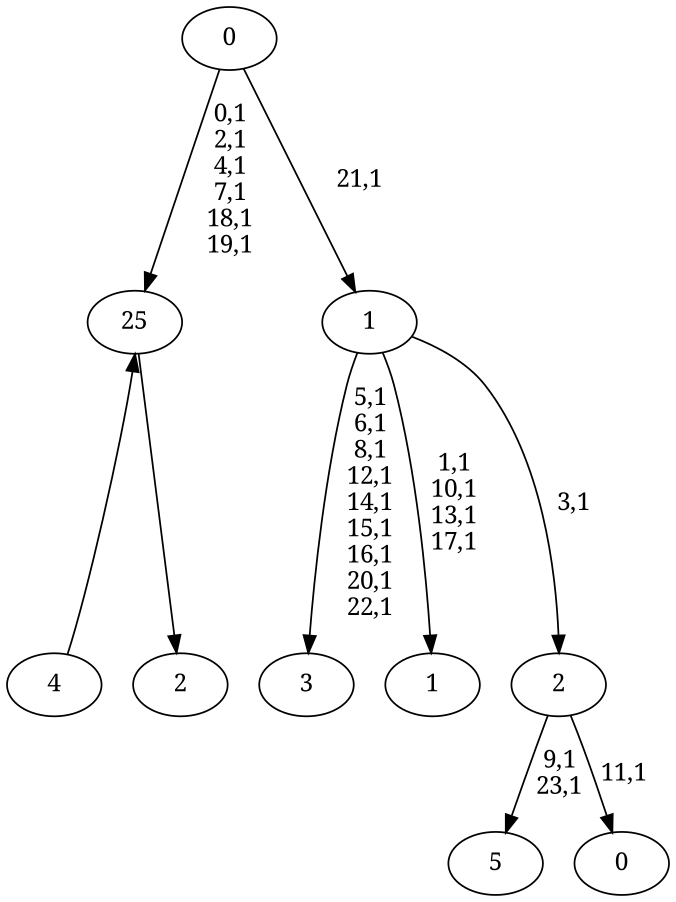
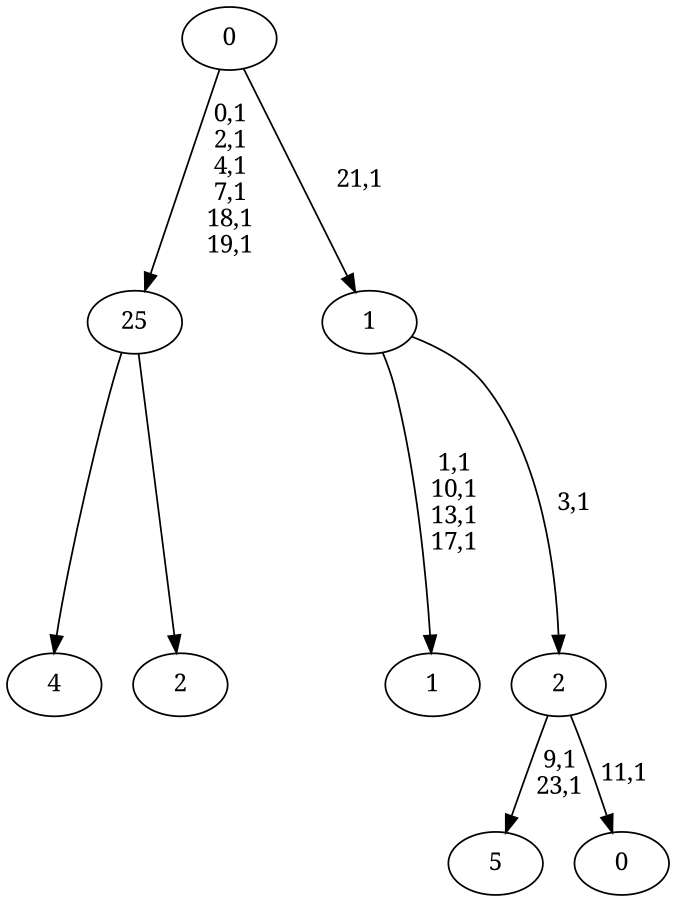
  digraph {
    fontname="Noto Serif"
    node [fontname="Noto Serif"]
    edge [fontname="Noto Serif"]
    n1 [label=5]
    n2 [label=4]
-   n3 [label=3]
    n4 [label=2]
    n5 [label=25]
    n6 [label=1]
    n7 [label=0]
    2
    1
    0
-   n2 -> n5
+   n5 -> n2
    n5 -> n4
    2 -> n1 [label="9,1\n23,1"]
    2 -> n7 [label="11,1"]
-   1 -> n3 [label="5,1\n6,1\n8,1\n12,1\n14,1\n15,1\n16,1\n20,1\n22,1"]
    1 -> n6 [label="1,1\n10,1\n13,1\n17,1"]
    1 -> 2 [label="3,1"]
    0 -> n5 [label="0,1\n2,1\n4,1\n7,1\n18,1\n19,1"]
    0 -> 1 [label="21,1"]
  }
